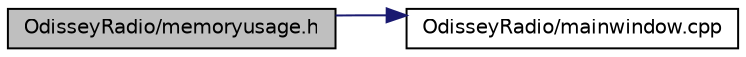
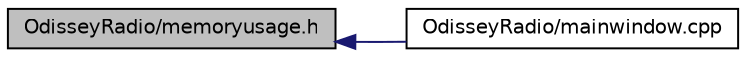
  digraph {
    rankdir=LR
    node [color=black fontname=Helvetica fontsize=10 shape=record style=filled]
    n1 [fillcolor=grey75 fontcolor=black height=0.2 label="OdisseyRadio/memoryusage.h" width=0.4]
    n2 [fillcolor=white height=0.2 label="OdisseyRadio/mainwindow.cpp" width=0.4]
-   n2 -> n1 [color=midnightblue dir=back fontname=Helvetica fontsize=10 labelfontname=Helvetica labelfontsize=10 style=solid]
+   n1 -> n2 [color=midnightblue dir=back fontname=Helvetica fontsize=10 labelfontname=Helvetica labelfontsize=10 style=solid]
  }
